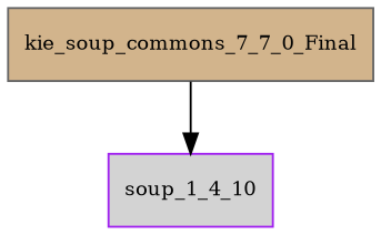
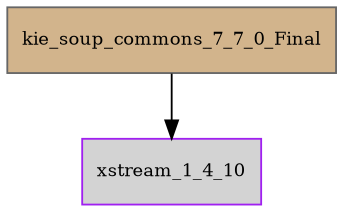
  digraph {
    node [fontsize=10.0 shape=box style=filled]
    kie_soup_commons_7_7_0_Final [fillcolor=tan color=gray40]
-   xstream_1_4_10 [fillcolor=lightgrey color=purple label=soup_1_4_10]
+   xstream_1_4_10 [fillcolor=lightgrey color=purple]
    kie_soup_commons_7_7_0_Final -> xstream_1_4_10
  }
